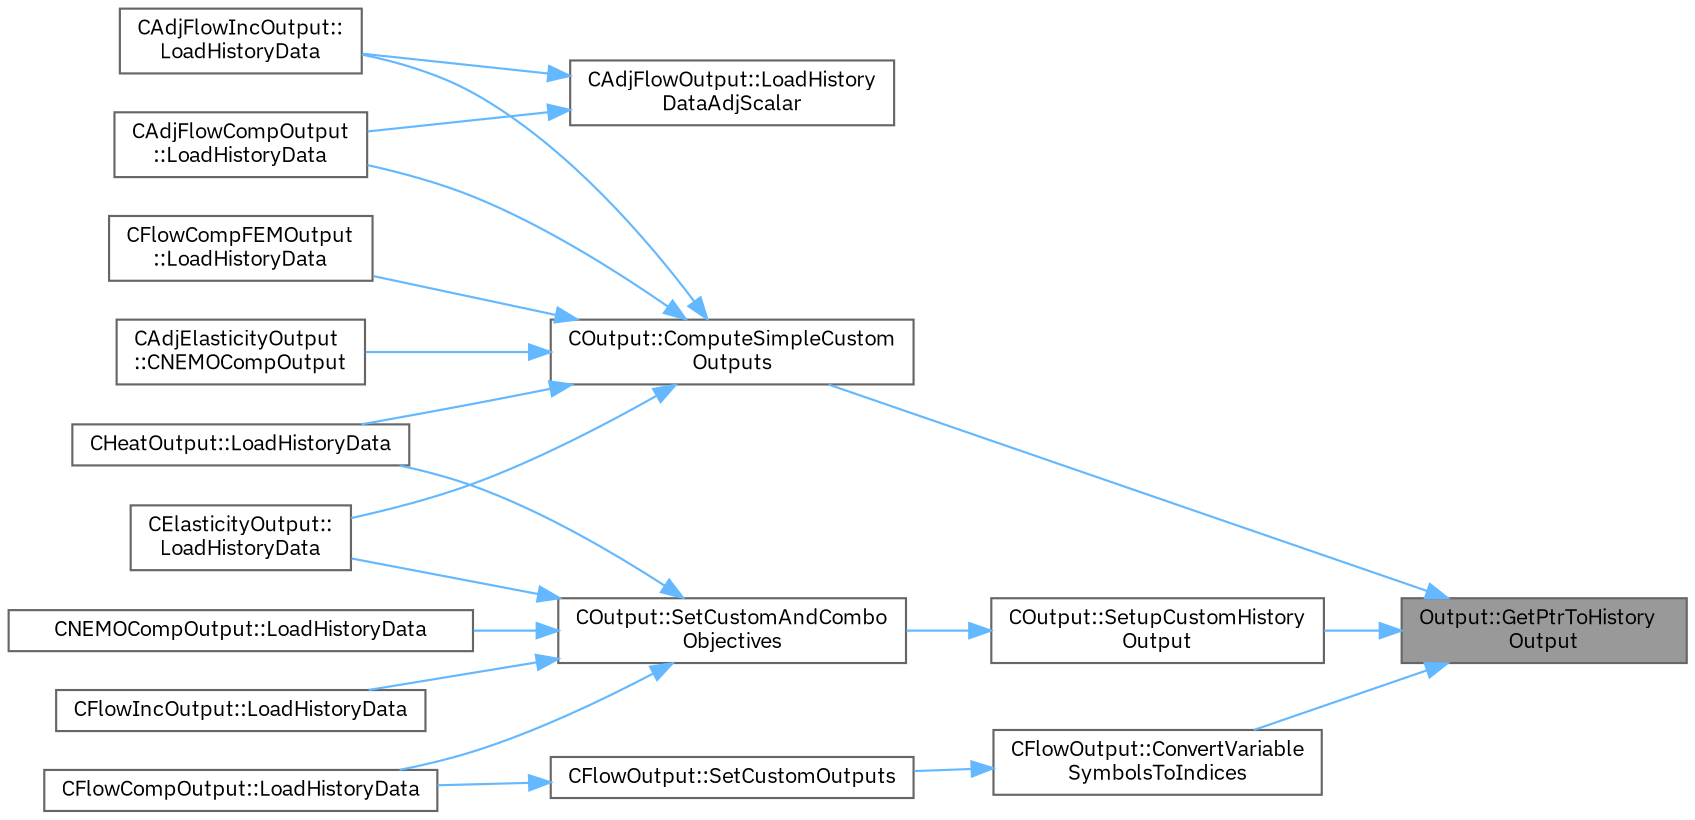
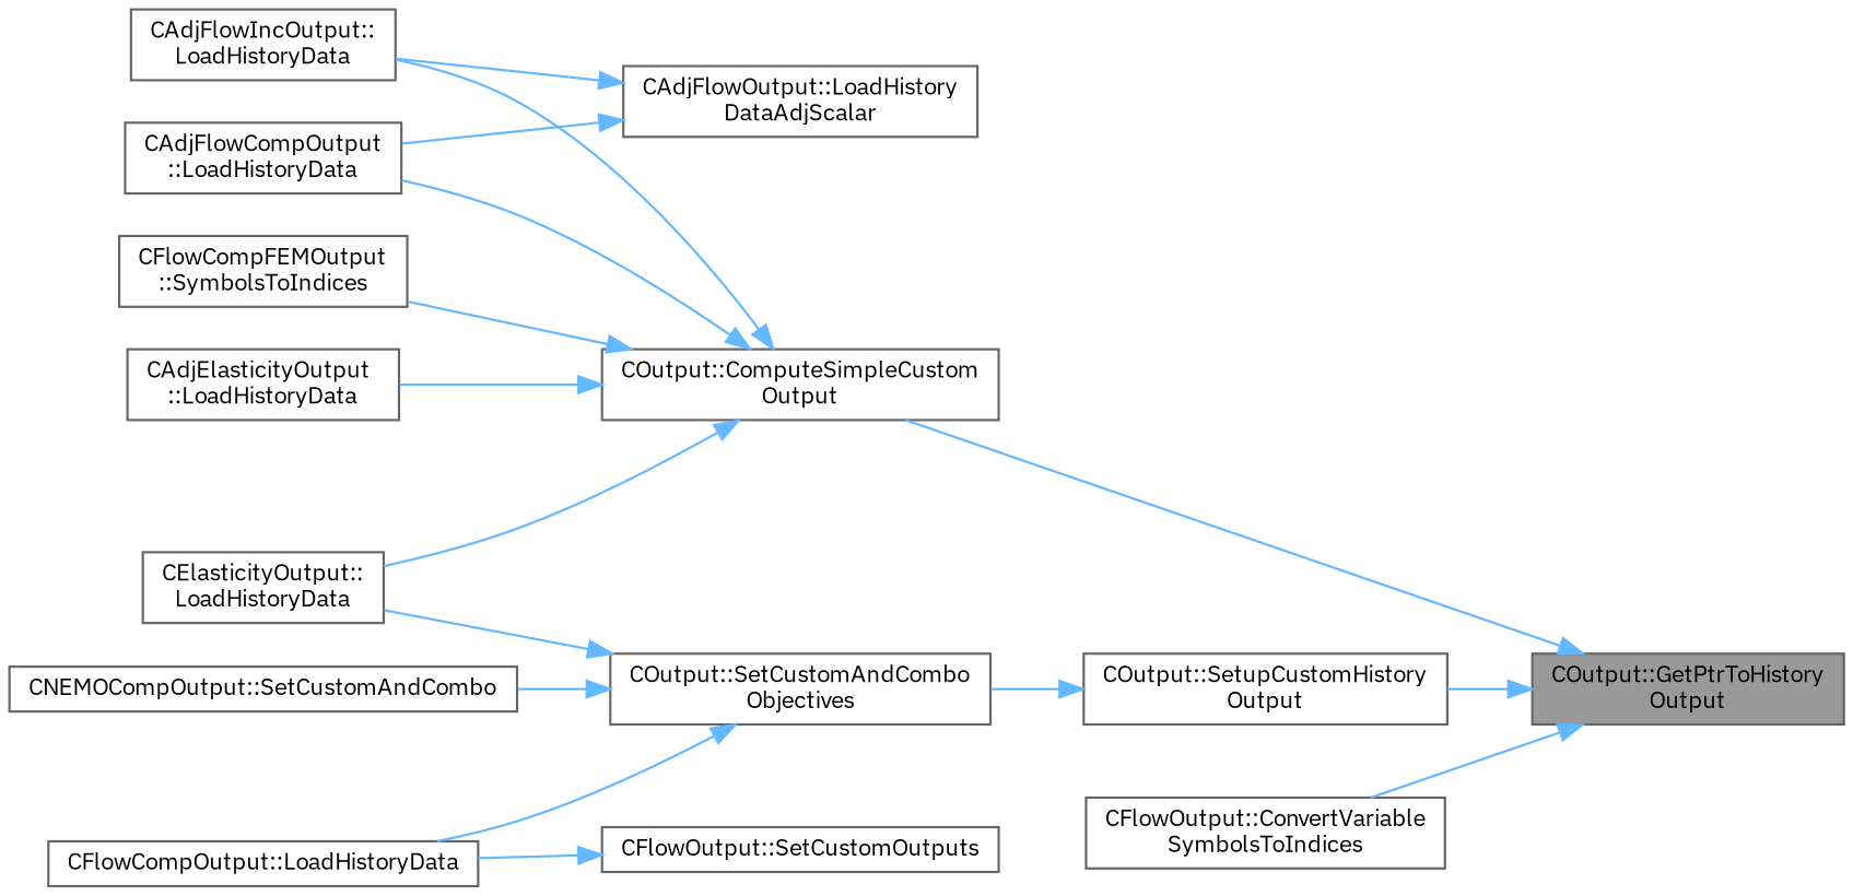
  digraph {
    fontname="IBM Plex Sans"
    rankdir=RL
    node [color=grey40 fillcolor=white fontname="IBM Plex Sans" fontsize=10 shape=box style=filled]
    edge [color=steelblue1 dir=back fontname="IBM Plex Sans" fontsize=10 labelfontname=Helvetica labelfontsize=10 style=solid]
-   n1 [color=gray40 fillcolor=grey60 fontcolor=black height=0.2 label="Output::GetPtrToHistory\lOutput" width=0.4]
-   n2 [height=0.2 label="COutput::ComputeSimpleCustom\lOutputs" width=0.4]
+   n1 [color=gray40 fillcolor=grey60 fontcolor=black height=0.2 label="COutput::GetPtrToHistory\lOutput" width=0.4]
+   n2 [height=0.2 label="COutput::ComputeSimpleCustom\lOutput" width=0.4]
    n3 [height=0.2 label="CFlowOutput::ConvertVariable\lSymbolsToIndices" width=0.4]
    n4 [height=0.2 label="COutput::SetupCustomHistory\lOutput" width=0.4]
-   n5 [height=0.2 label="CAdjElasticityOutput\l::CNEMOCompOutput" width=0.4]
+   n5 [height=0.2 label="CAdjElasticityOutput\l::LoadHistoryData" width=0.4]
    n6 [height=0.2 label="CAdjFlowCompOutput\l::LoadHistoryData" width=0.4]
    n7 [height=0.2 label="CAdjFlowIncOutput::\lLoadHistoryData" width=0.4]
    n8 [height=0.2 label="CElasticityOutput::\lLoadHistoryData" width=0.4]
-   n9 [height=0.2 label="CFlowCompFEMOutput\l::LoadHistoryData" width=0.4]
-   n10 [height=0.2 label="CHeatOutput::LoadHistoryData" width=0.4]
+   n9 [height=0.2 label="CFlowCompFEMOutput\l::SymbolsToIndices" width=0.4]
    n11 [height=0.2 label="CFlowOutput::SetCustomOutputs" width=0.4]
    n12 [height=0.2 label="COutput::SetCustomAndCombo\lObjectives" width=0.4]
    n13 [height=0.2 label="CAdjFlowOutput::LoadHistory\lDataAdjScalar" width=0.4]
    n14 [height=0.2 label="CFlowCompOutput::LoadHistoryData" width=0.4]
-   n15 [height=0.2 label="CFlowIncOutput::LoadHistoryData" width=0.4]
-   n16 [height=0.2 label="CNEMOCompOutput::LoadHistoryData" width=0.4]
+   n16 [height=0.2 label="CNEMOCompOutput::SetCustomAndCombo" width=0.4]
    n1 -> n2
    n1 -> n3
    n1 -> n4
    n2 -> n5
    n2 -> n6
    n2 -> n7
    n2 -> n8
    n2 -> n9
-   n2 -> n10
-   n3 -> n11
    n4 -> n12
    n11 -> n14
    n12 -> n8
-   n12 -> n10
    n12 -> n14
-   n12 -> n15
    n12 -> n16
    n13 -> n6
    n13 -> n7
  }
